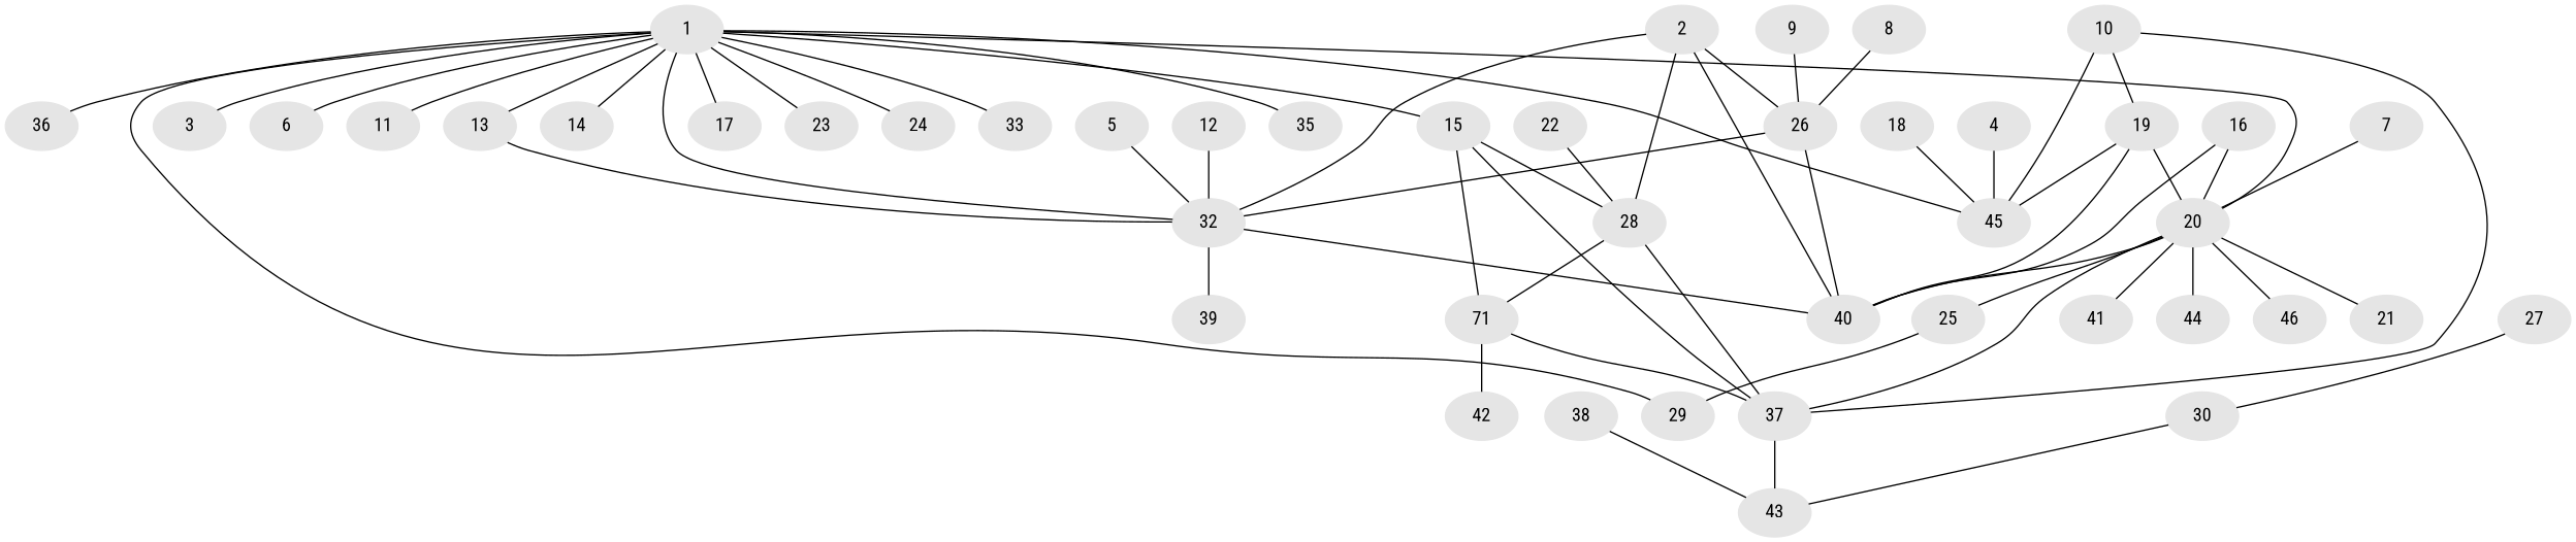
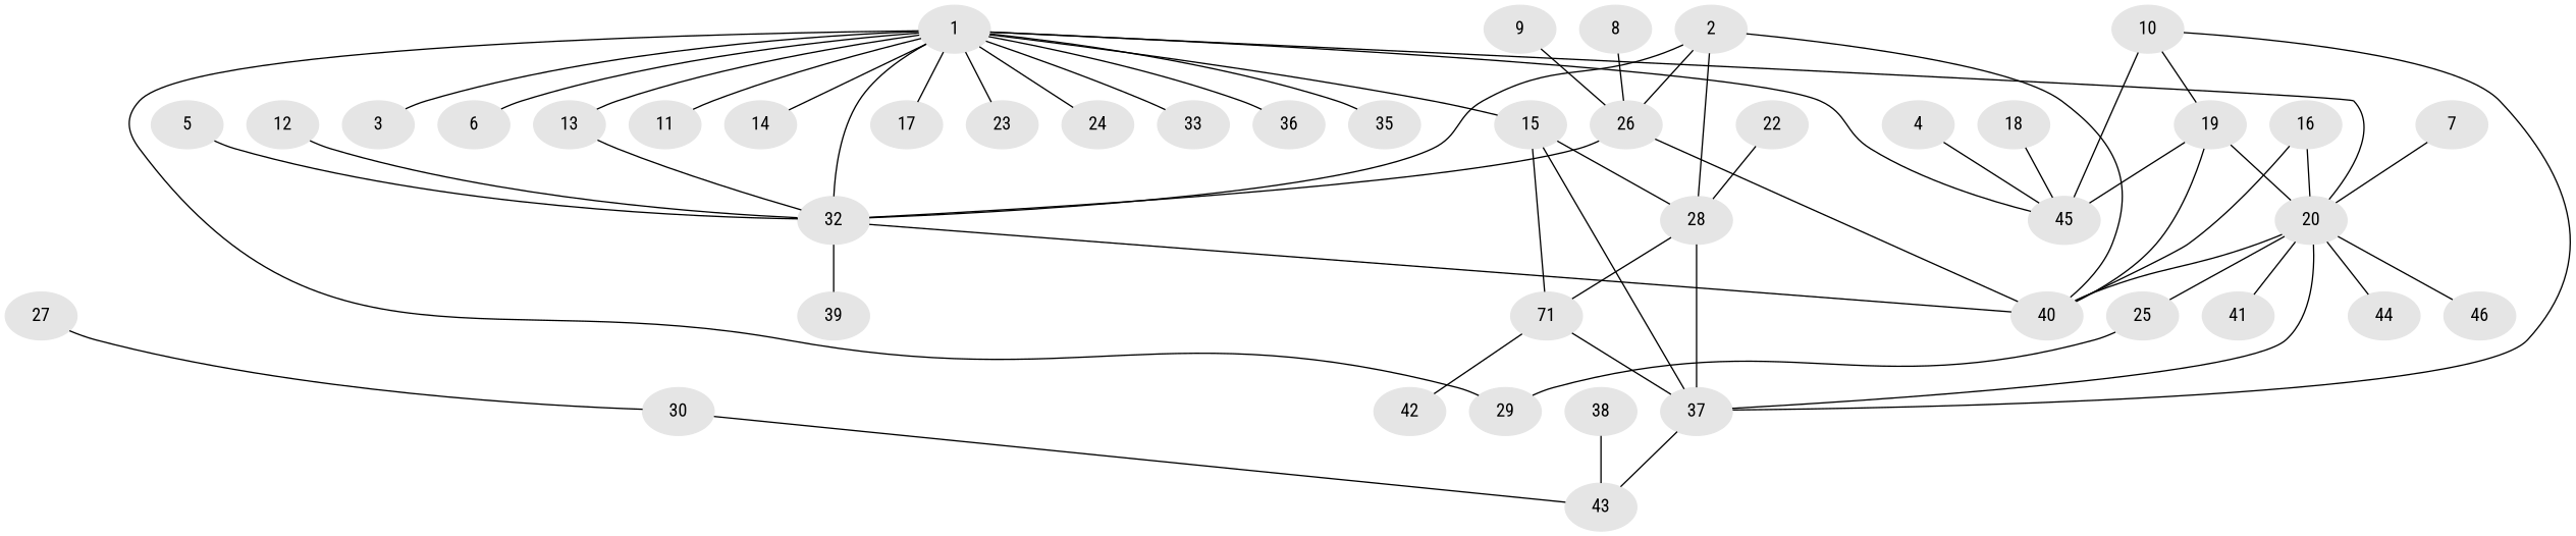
  graph {
    fontname="Roboto Condensed"
    node [color=gray90 fontname="Roboto Condensed" style=filled]
    edge [fontname="Roboto Condensed" weight=1.0]
    1
    3
    6
    11
    13
    14
    15
    17
    20
    23
    24
    29
    32
    33
    35
    36
    45
    28
    37
    n20 [label=71]
    40
-   21
    25
    41
    44
    46
    39
    2
    26
    4
    5
    7
    8
    9
    10
    19
    43
    12
    42
    16
    18
    22
    27
    30
    38
    1 -- 3
    1 -- 6
    1 -- 11
    1 -- 13
    1 -- 14
    1 -- 15
    1 -- 17
    1 -- 20
    1 -- 23
    1 -- 24
    1 -- 29
    1 -- 32
    1 -- 33
    1 -- 35
    1 -- 36
    1 -- 45
    13 -- 32
    15 -- 28
    15 -- 37
    15 -- n20
    20 -- 37
    20 -- 40
-   20 -- 21
    20 -- 25 [weight=3.0]
    20 -- 41
    20 -- 44
    20 -- 46
    32 -- 40
    32 -- 39
    28 -- 37
    28 -- n20
    37 -- 43
    n20 -- 37
    n20 -- 42
    25 -- 29
    2 -- 32
    2 -- 28
    2 -- 40
    2 -- 26
    26 -- 32
    26 -- 40
    4 -- 45
    5 -- 32
    7 -- 20
    8 -- 26
    9 -- 26
    10 -- 45 [weight=2.0]
    10 -- 37
    10 -- 19
    19 -- 20
    19 -- 45 [weight=2.0]
    19 -- 40
    12 -- 32
    16 -- 20
    16 -- 40
    18 -- 45
    22 -- 28
    27 -- 30
    30 -- 43
    38 -- 43
  }
